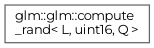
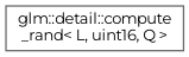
  digraph {
    rankdir=LR
    fontname=Montserrat
-   n1 [color=grey40 fillcolor=white fontname=Montserrat fontsize=10 height=0.2 label="glm::glm::compute\l_rand\< L, uint16, Q \>" shape=box style=filled width=0.4]
+   n1 [color=grey40 fillcolor=white fontname=Montserrat fontsize=10 height=0.2 label="glm::detail::compute\l_rand\< L, uint16, Q \>" shape=box style=filled width=0.4]
  }
